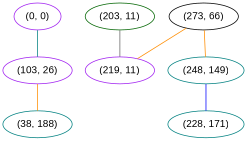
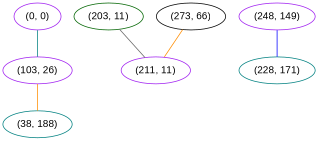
  graph {
    fontname="Liberation Sans"
    node [color=purple fontname="Liberation Sans"]
    edge [color=darkorange fontname="Liberation Sans" weight=1]
    "(0, 0)"
    "(103, 26)"
    "(38, 188)" [color=teal]
    "(203, 11)" [color=darkgreen]
-   "(211, 11)" [label="(219, 11)"]
+   "(211, 11)"
    "(273, 66)" [color=black]
-   "(248, 149)" [color=teal]
+   "(248, 149)"
    "(228, 171)" [color=teal]
    "(0, 0)" -- "(103, 26)" [color=teal weight=4]
    "(103, 26)" -- "(38, 188)"
    "(203, 11)" -- "(211, 11)" [color=gray40]
    "(273, 66)" -- "(211, 11)"
-   "(273, 66)" -- "(248, 149)"
    "(248, 149)" -- "(228, 171)" [color=blue]
  }
